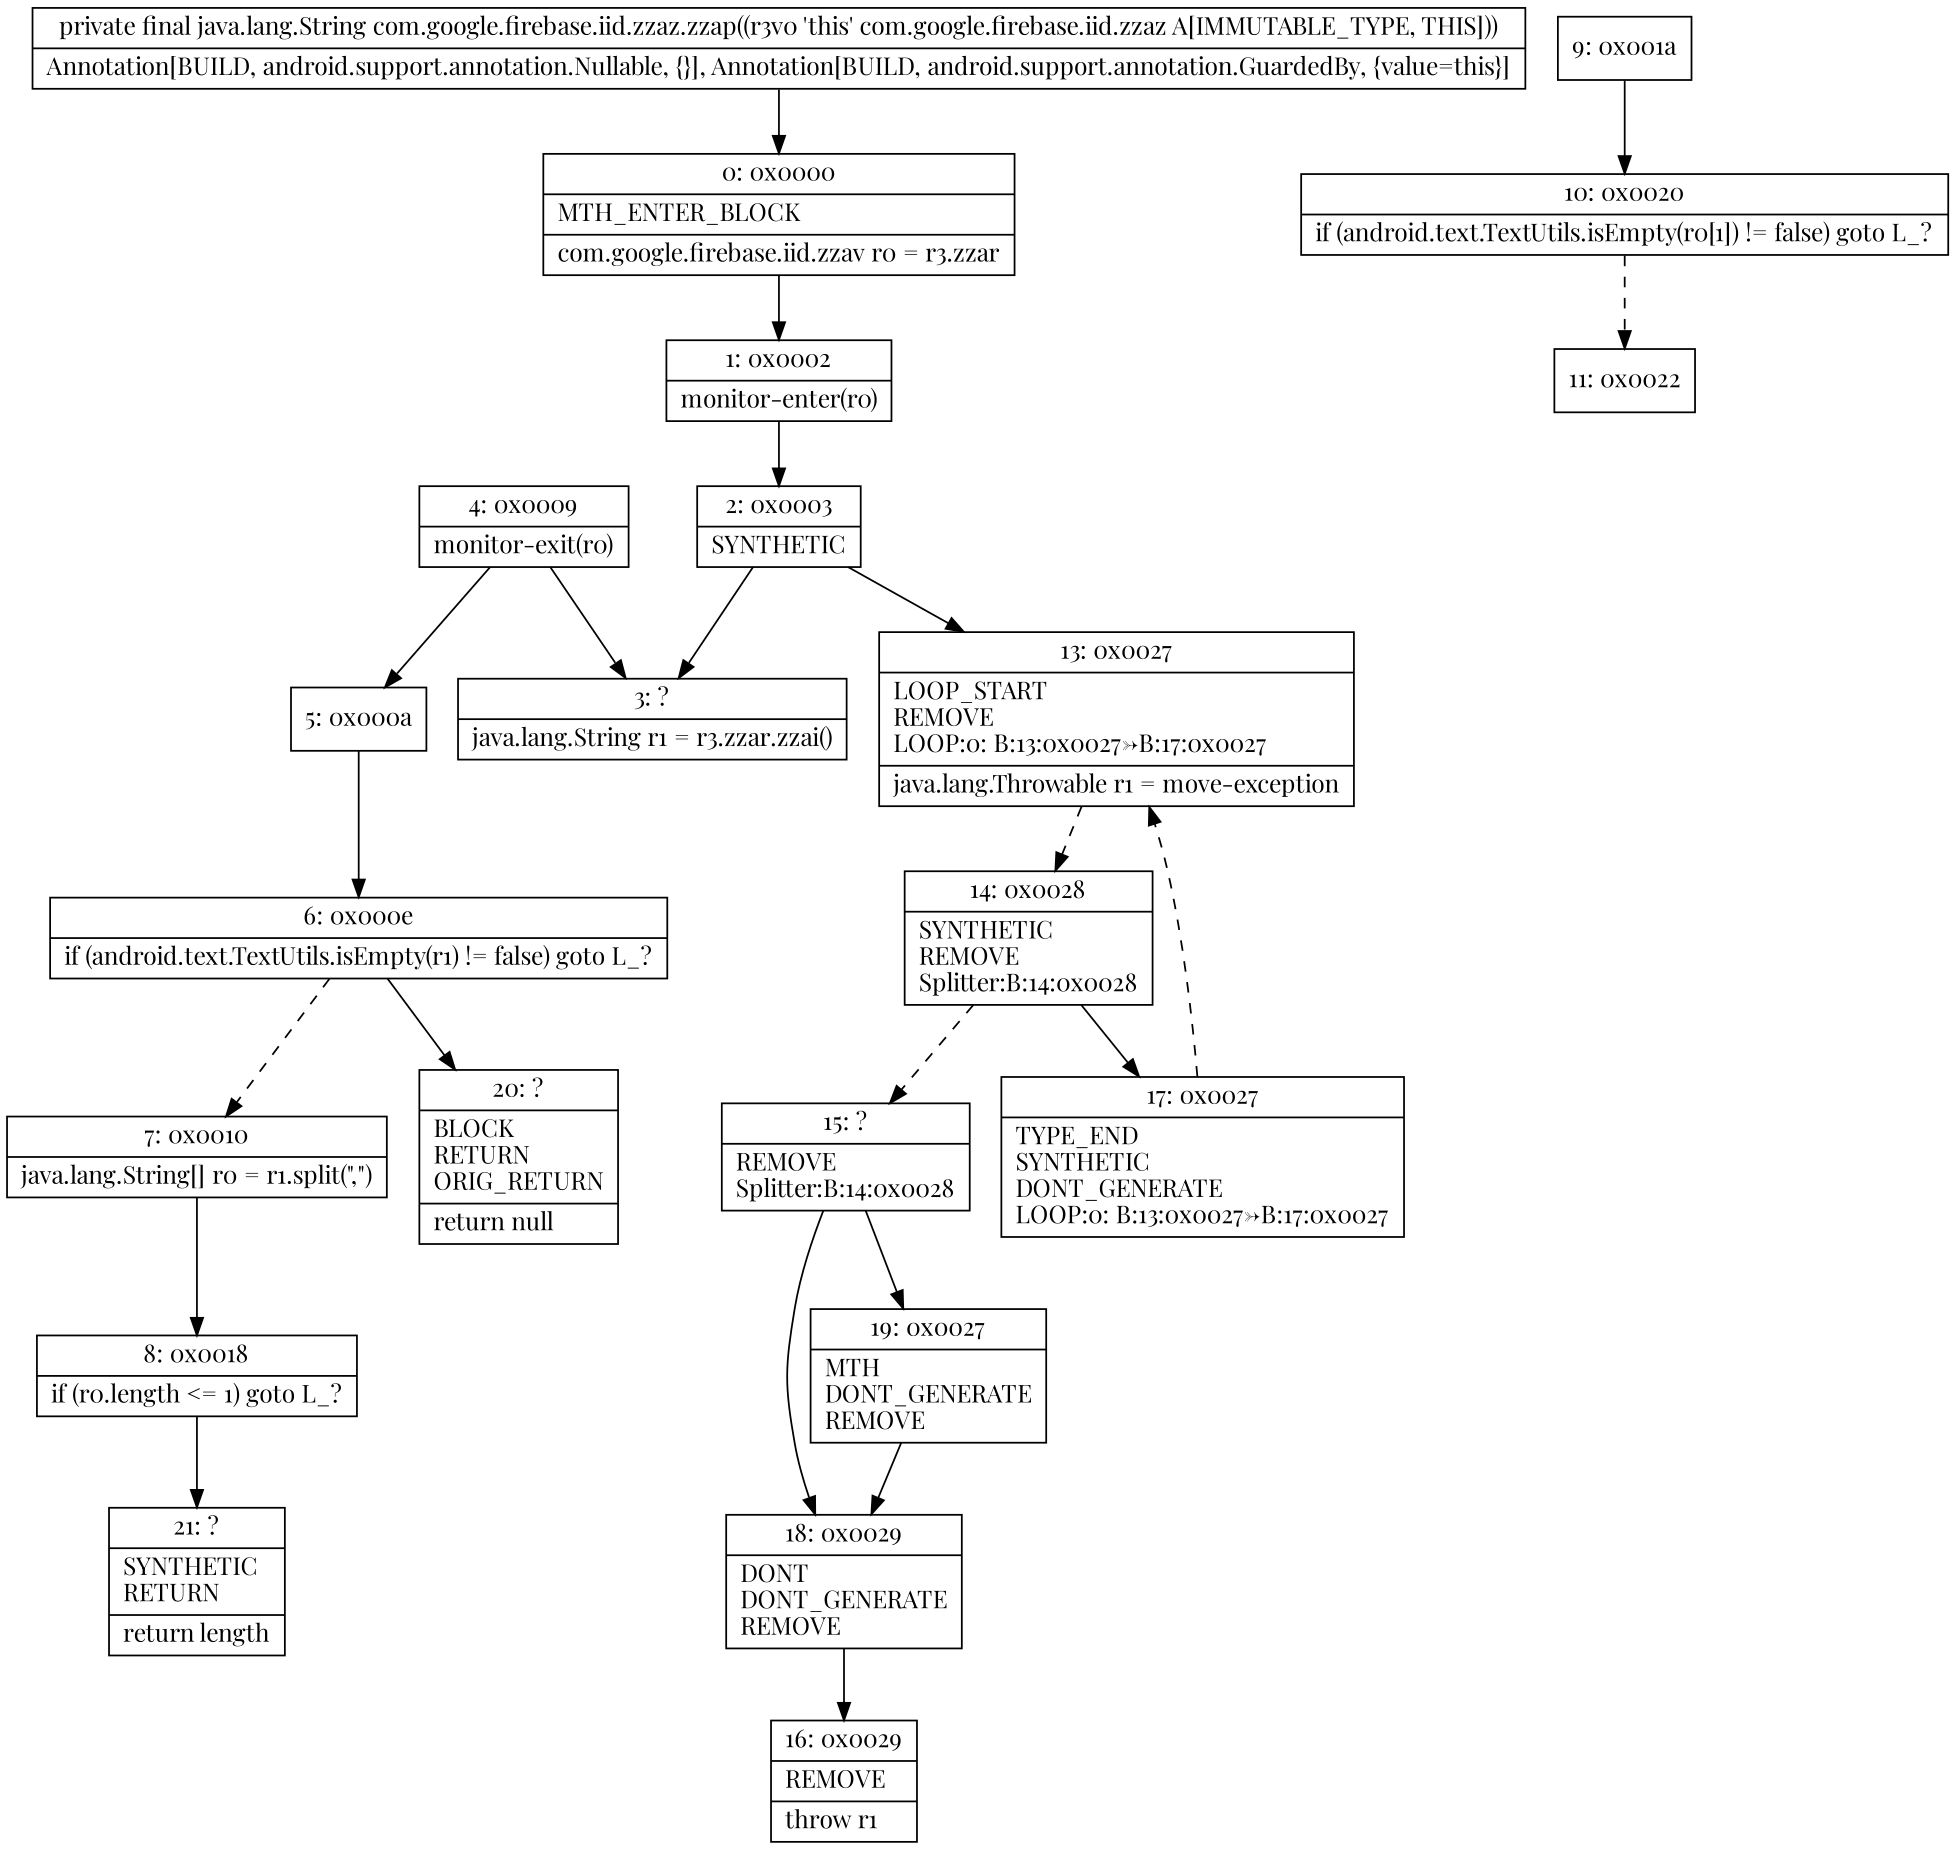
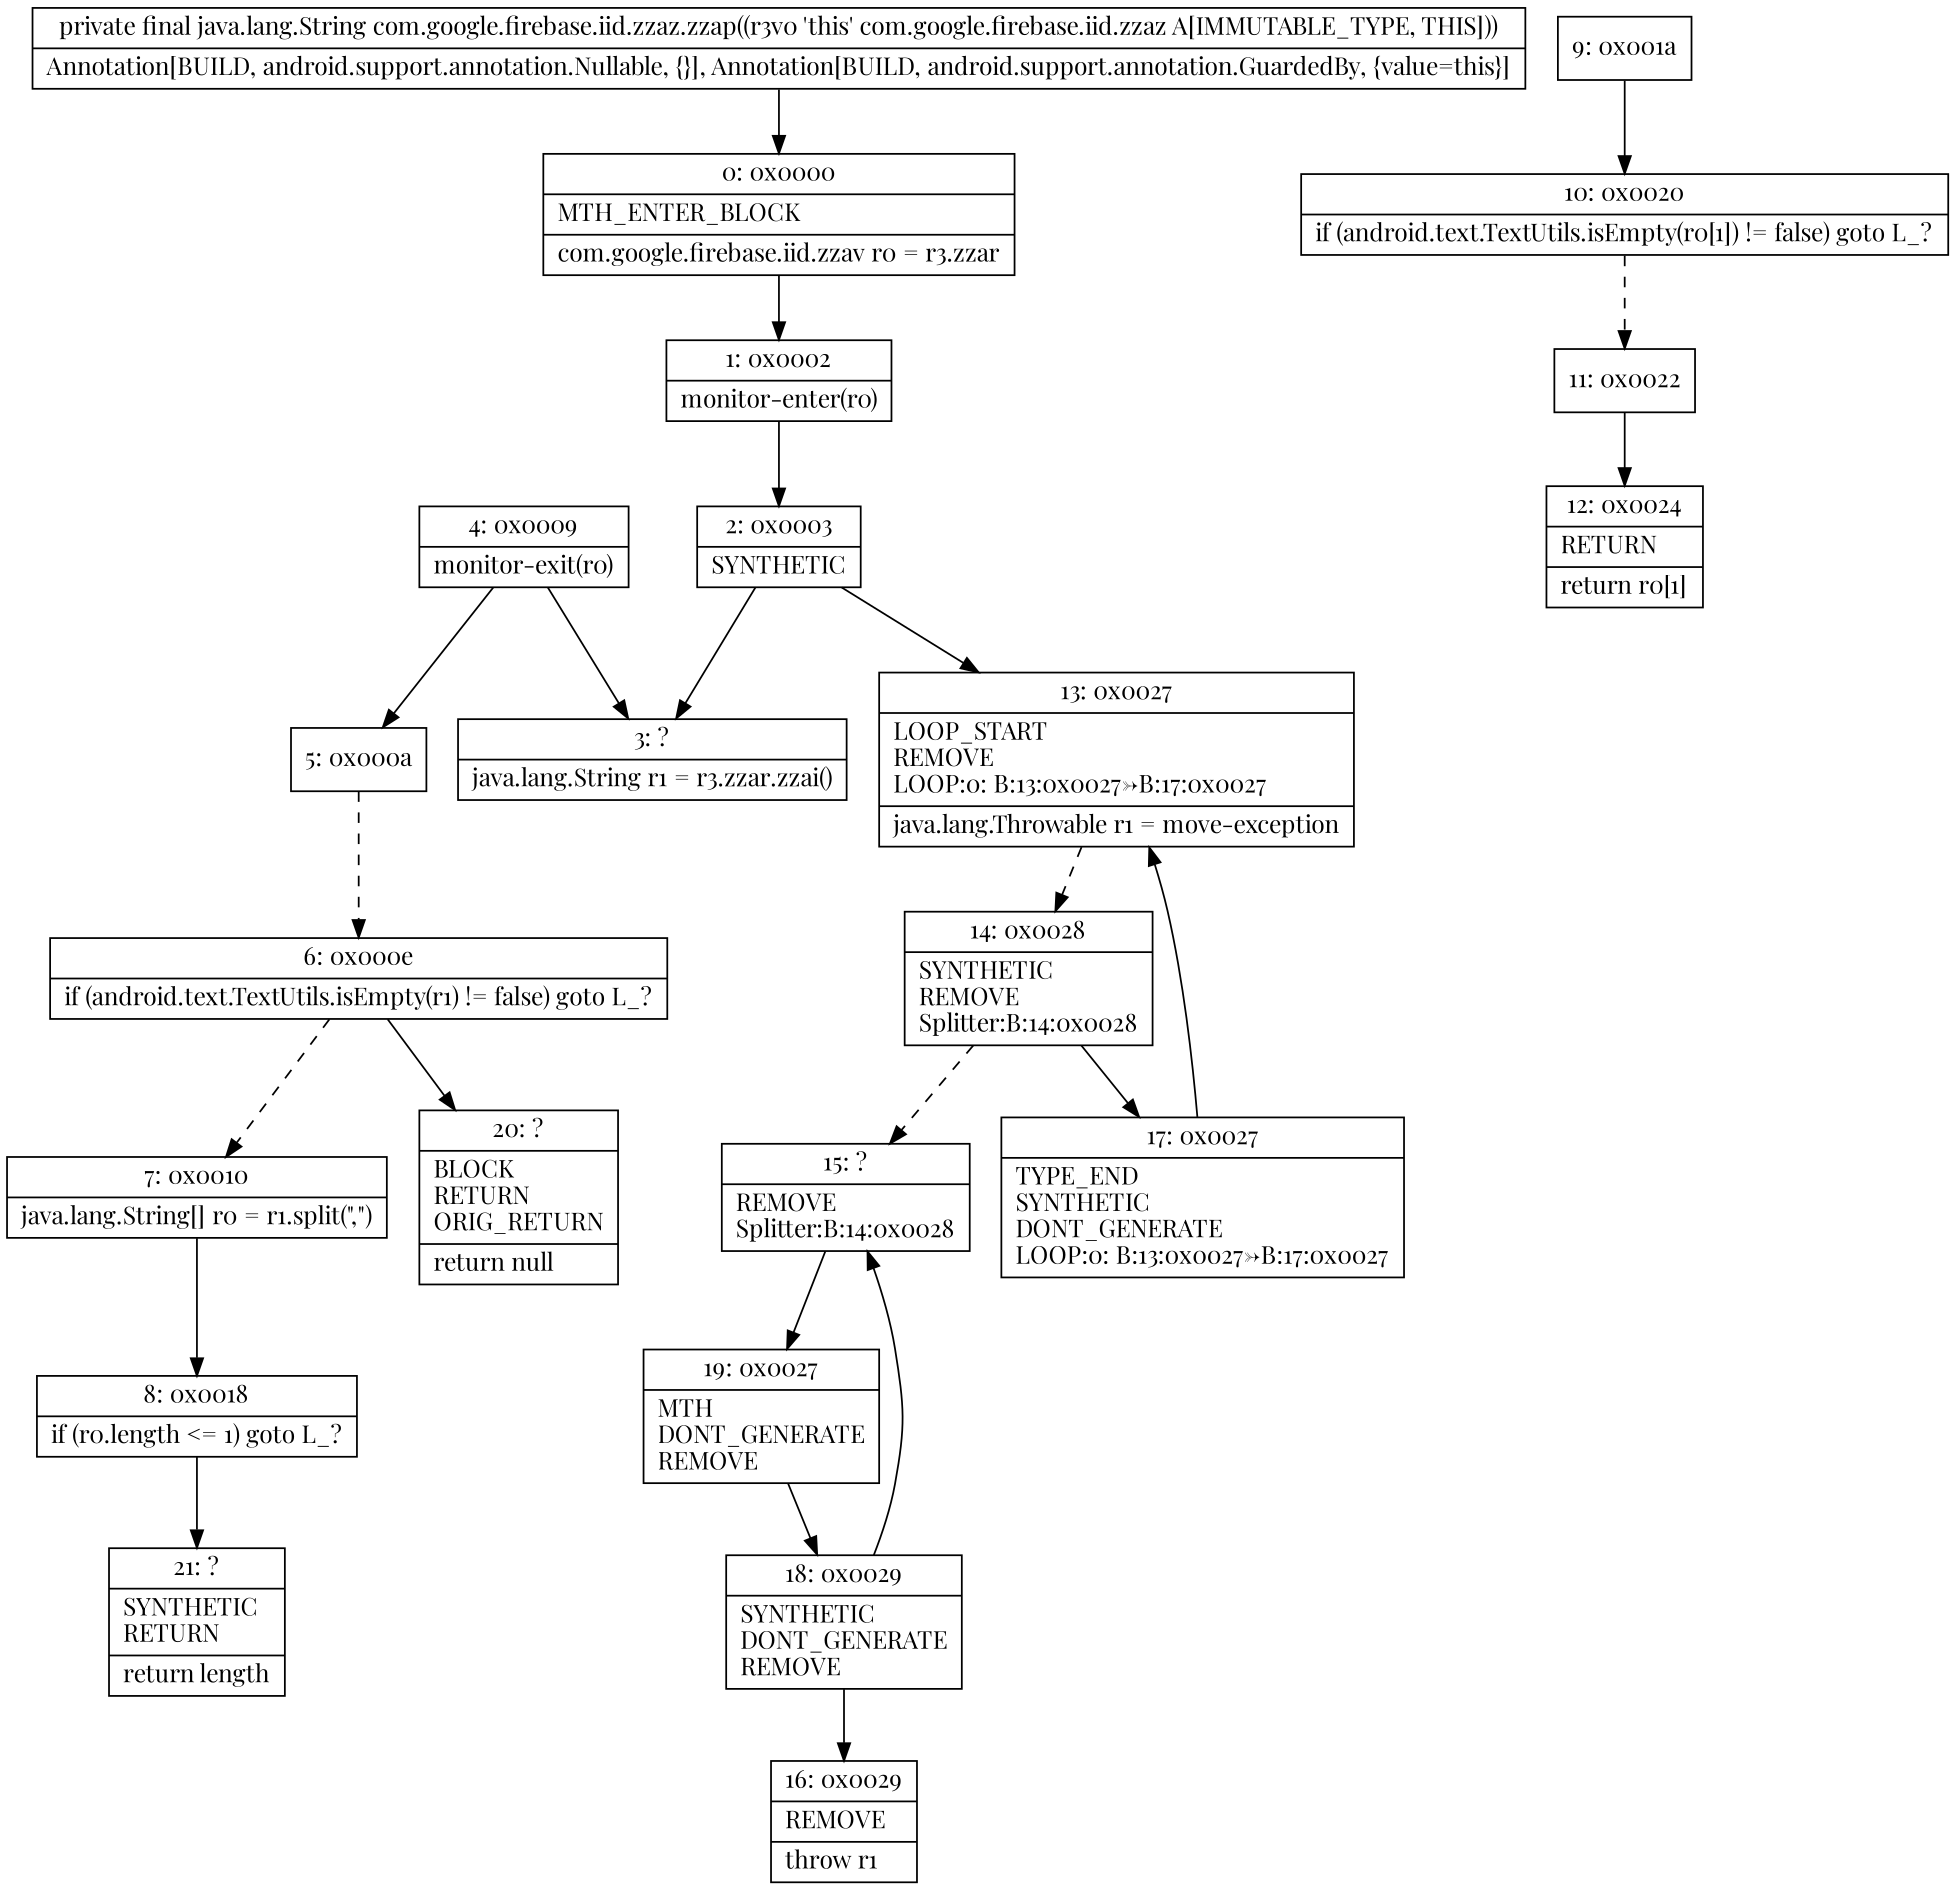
  digraph {
    fontname="Playfair Display"
    node [fontname="Playfair Display" shape=record]
    edge [fontname="Playfair Display"]
    n1 [label="{0\:\ 0x0000|MTH_ENTER_BLOCK\l|com.google.firebase.iid.zzav r0 = r3.zzar\l}"]
    n2 [label="{1\:\ 0x0002|monitor\-enter(r0)\l}"]
    n3 [label="{2\:\ 0x0003|SYNTHETIC\l}"]
    n4 [label="{3\:\ ?|java.lang.String r1 = r3.zzar.zzai()\l}"]
    n5 [label="{13\:\ 0x0027|LOOP_START\lREMOVE\lLOOP:0: B:13:0x0027\-\>B:17:0x0027\l|java.lang.Throwable r1 = move\-exception\l}"]
    n6 [label="{14\:\ 0x0028|SYNTHETIC\lREMOVE\lSplitter:B:14:0x0028\l}"]
    n7 [label="{4\:\ 0x0009|monitor\-exit(r0)\l}"]
    n8 [label="{5\:\ 0x000a}"]
    n9 [label="{6\:\ 0x000e|if (android.text.TextUtils.isEmpty(r1) != false) goto L_?\l}"]
    n10 [label="{7\:\ 0x0010|java.lang.String[] r0 = r1.split(\",\")\l}"]
    n11 [label="{20\:\ ?|BLOCK\lRETURN\lORIG_RETURN\l|return null\l}"]
    n12 [label="{8\:\ 0x0018|if (r0.length \<= 1) goto L_?\l}"]
    n13 [label="{21\:\ ?|SYNTHETIC\lRETURN\l|return length\l}"]
    n14 [label="{9\:\ 0x001a}"]
    n15 [label="{10\:\ 0x0020|if (android.text.TextUtils.isEmpty(r0[1]) != false) goto L_?\l}"]
    n16 [label="{11\:\ 0x0022}"]
+   n17 [label="{12\:\ 0x0024|RETURN\l|return r0[1]\l}"]
    n18 [label="{15\:\ ?|REMOVE\lSplitter:B:14:0x0028\l}"]
    n19 [label="{17\:\ 0x0027|TYPE_END\lSYNTHETIC\lDONT_GENERATE\lLOOP:0: B:13:0x0027\-\>B:17:0x0027\l}"]
-   n20 [label="{18\:\ 0x0029|DONT\lDONT_GENERATE\lREMOVE\l}"]
+   n20 [label="{18\:\ 0x0029|SYNTHETIC\lDONT_GENERATE\lREMOVE\l}"]
    n21 [label="{19\:\ 0x0027|MTH\lDONT_GENERATE\lREMOVE\l}"]
    n22 [label="{16\:\ 0x0029|REMOVE\l|throw r1\l}"]
    n23 [label="{private final java.lang.String com.google.firebase.iid.zzaz.zzap((r3v0 'this' com.google.firebase.iid.zzaz A[IMMUTABLE_TYPE, THIS]))  | Annotation[BUILD, android.support.annotation.Nullable, \{\}], Annotation[BUILD, android.support.annotation.GuardedBy, \{value=this\}]\l}"]
    n1 -> n2
    n2 -> n3
    n3 -> n4
    n3 -> n5
    n5 -> n6 [style=dashed]
    n6 -> n18 [style=dashed]
    n6 -> n19
    n7 -> n4
    n7 -> n8
-   n8 -> n9
+   n8 -> n9 [style=dashed]
    n9 -> n10 [style=dashed]
    n9 -> n11
    n10 -> n12
    n12 -> n13
    n14 -> n15
    n15 -> n16 [style=dashed]
-   n18 -> n20
+   n16 -> n17
+   n20 -> n18
    n18 -> n21
-   n19 -> n5 [style=dashed]
+   n19 -> n5
    n20 -> n22
    n21 -> n20
    n23 -> n1
  }
